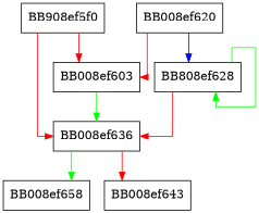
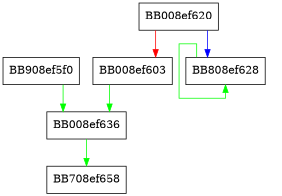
  digraph {
    splines=ortho
    node [shape=box]
    edge [color=green]
    n1 [label=BB908ef5f0]
    BB008ef636
    BB008ef603
-   BB008ef658
-   BB008ef643
+   BB008ef658 [label=BB708ef658]
    BB008ef620
    n7 [label=BB808ef628]
-   n1 -> BB008ef636 [color=red]
-   n1 -> BB008ef603 [color=red]
+   n1 -> BB008ef636
    BB008ef636 -> BB008ef658
-   BB008ef636 -> BB008ef643 [color=red]
    BB008ef603 -> BB008ef636
    BB008ef620 -> BB008ef603 [color=red]
    BB008ef620 -> n7 [color=blue]
-   n7 -> BB008ef636 [color=red]
    n7 -> n7
  }
